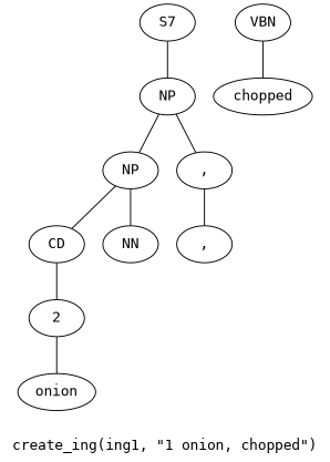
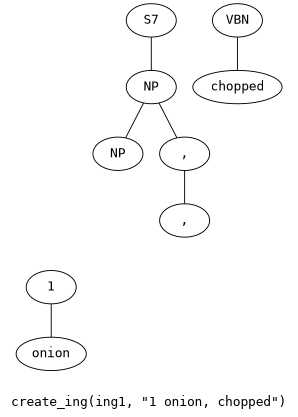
  graph {
    fontname="DejaVu Sans Mono"
    label="create_ing(ing1, \"1 onion, chopped\")"
    node [fontname="DejaVu Sans Mono"]
    edge [fontname="DejaVu Sans Mono"]
    n1 [label=S7]
    n2 [label=NP]
    n3 [label=NP]
    n4 [label=","]
-   n5 [label=CD]
-   n6 [label=NN]
    n7 [label=","]
-   n8 [label=2]
+   n8 [label=1]
    n9 [label=onion]
    n10 [label=VBN]
    n11 [label=chopped]
    n1 -- n2
    n2 -- n3
    n2 -- n4
-   n3 -- n5
-   n3 -- n6
    n4 -- n7
-   n5 -- n8
    n8 -- n9
    n10 -- n11
  }
